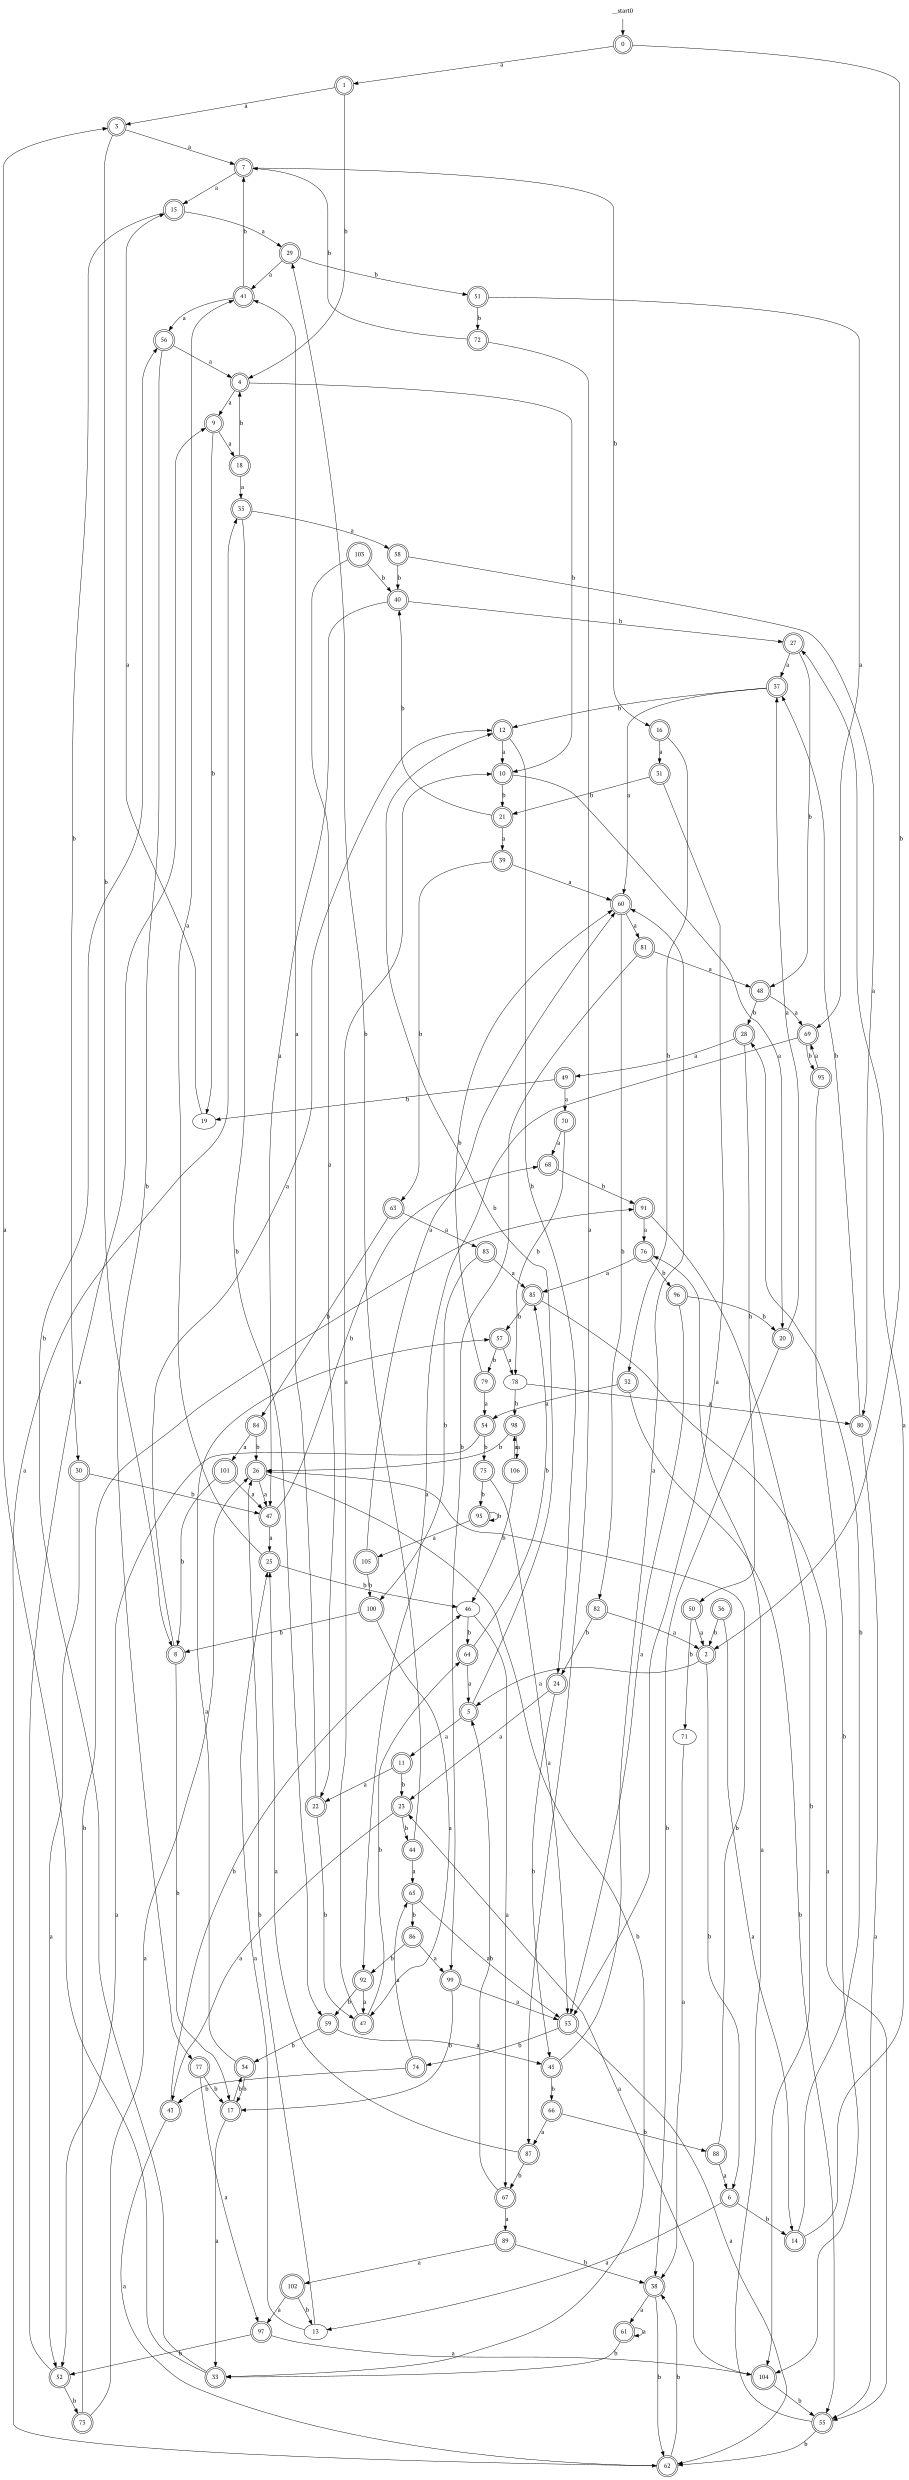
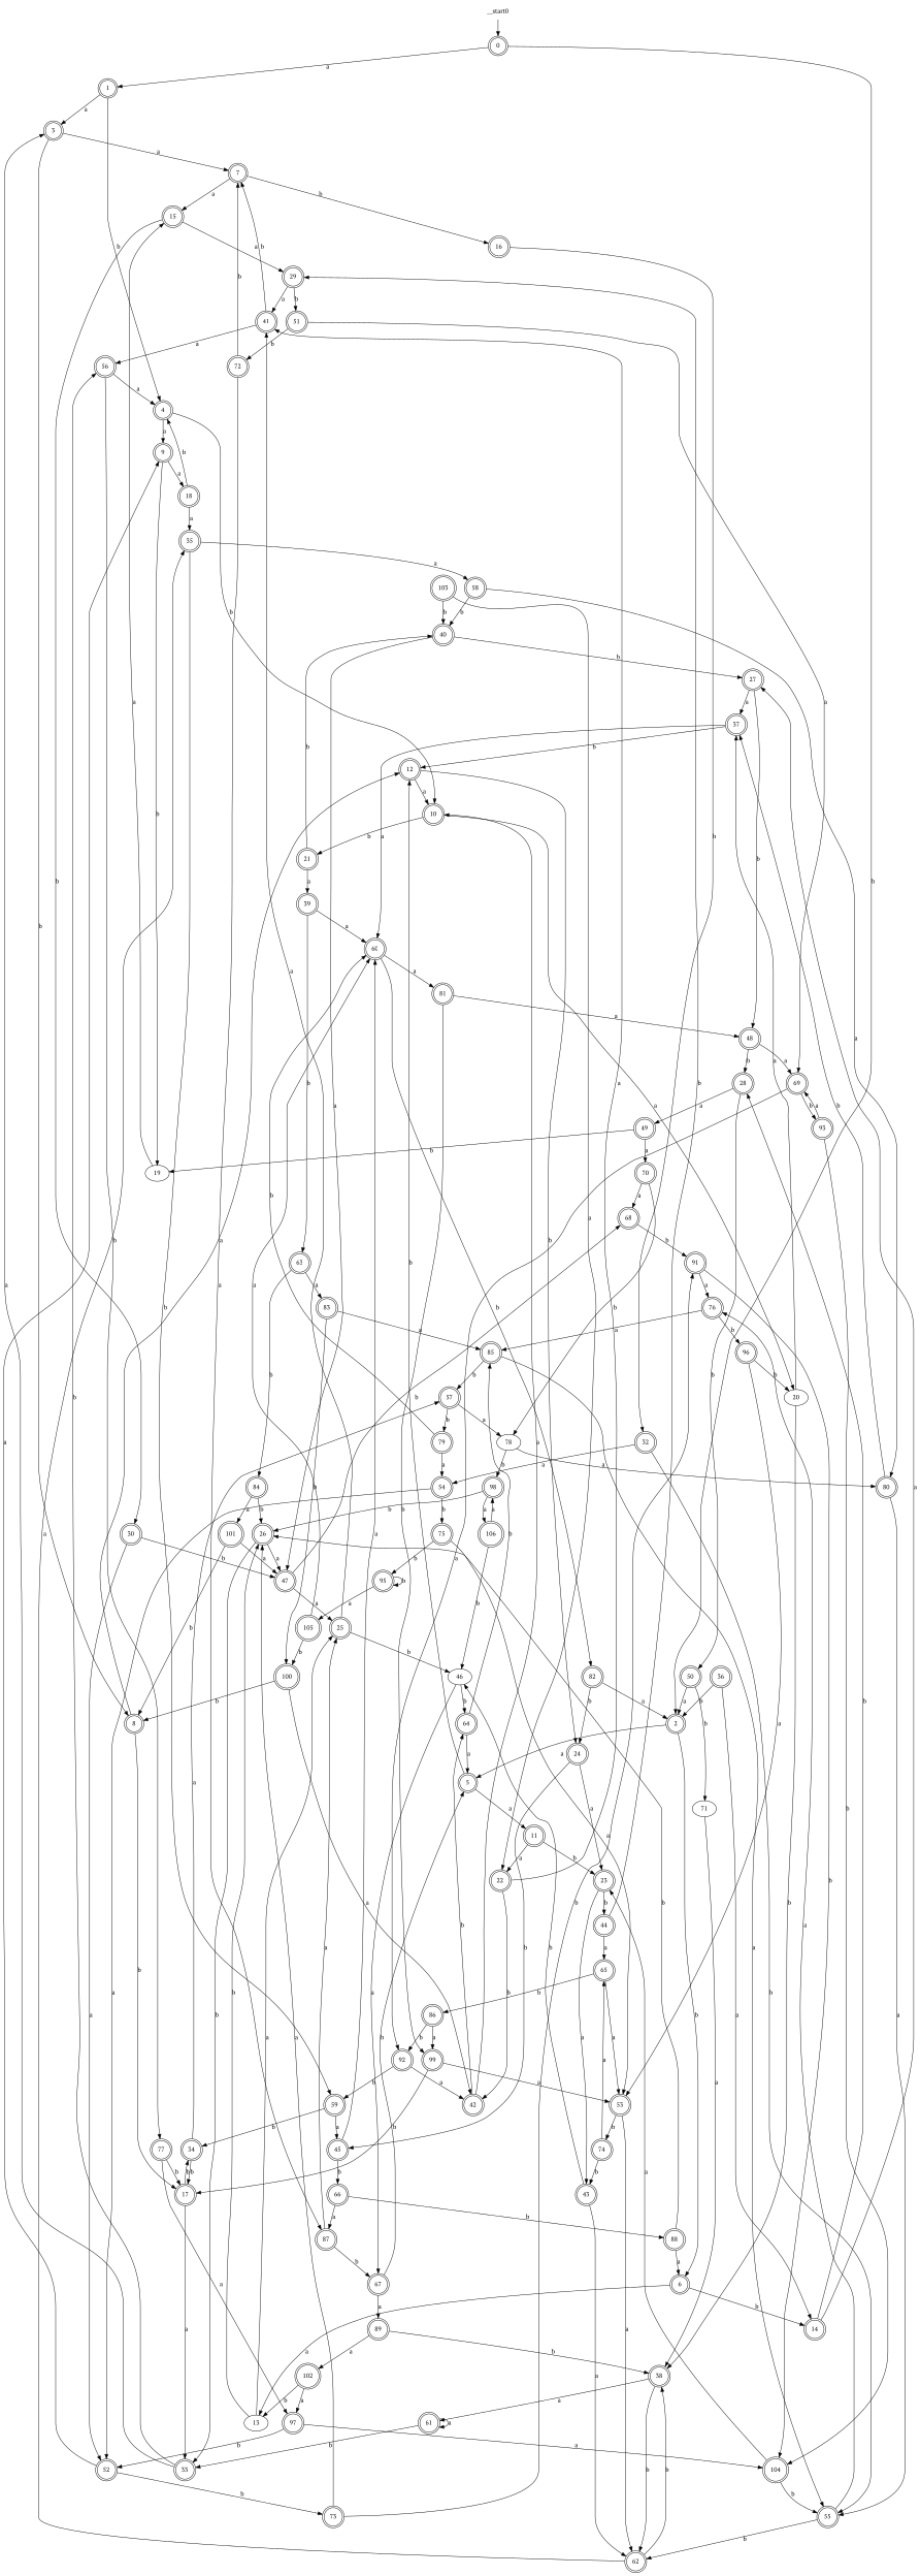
  digraph {
    fontname="PT Serif"
    node [fontname="PT Serif" shape=doublecircle]
    edge [fontname="PT Serif"]
    __start0 [shape=none]
    0
    1
    2
    3
    4
    5
    6
    7
    8
    9
    10
    11
    12
    13 [shape=""]
    14
    15
    16
    17
    18
    19 [shape=""]
-   20
+   20 [shape=ellipse]
    21
    22
    23
    24
    25
    26
    27
    28
    29
    30
-   31
    32
    33
    34
    35
    37
    38
    39
    40
    41
    42
    43
    44
    45
    46 [shape=""]
    47
    48
    49
    50
    51
    52
    53
    54
    55
    56
    57
    58
    59
    36
    60
    61
    62
    63
    64
    65
    66
    67
    68
    69
    70
    71 [shape=ellipse]
    72
    73
    74
    75
    76
    77
    78 [shape=""]
    79
    80
    81
    82
    83
    84
    85
    86
    87
    88
    89
    91
    92
    93
    95
    96
    97
    98
    99
    100
    101
    102
    104
    105
    106
    103
    __start0 -> 0
    0 -> 1 [label=a]
    0 -> 2 [label=b]
    1 -> 3 [label=a]
    1 -> 4 [label=b]
    2 -> 5 [label=a]
    2 -> 6 [label=b]
    3 -> 7 [label=a]
    3 -> 8 [label=b]
    4 -> 9 [label=a]
    4 -> 10 [label=b]
    5 -> 11 [label=a]
    5 -> 12 [label=b]
    6 -> 13 [label=a]
    6 -> 14 [label=b]
    7 -> 15 [label=a]
    7 -> 16 [label=b]
    8 -> 12 [label=a]
    8 -> 17 [label=b]
    9 -> 18 [label=a]
    9 -> 19 [label=b]
    10 -> 20 [label=a]
    10 -> 21 [label=b]
    11 -> 22 [label=a]
    11 -> 23 [label=b]
    12 -> 10 [label=a]
    12 -> 24 [label=b]
    13 -> 25 [label=a]
    13 -> 26 [label=b]
    14 -> 27 [label=a]
    14 -> 28 [label=b]
    15 -> 29 [label=a]
    15 -> 30 [label=b]
-   16 -> 31 [label=a]
    16 -> 32 [label=b]
    17 -> 33 [label=a]
    17 -> 34 [label=b]
    18 -> 4 [label=b]
    18 -> 35 [label=a]
    19 -> 15 [label=a]
    20 -> 37 [label=a]
    20 -> 38 [label=b]
    21 -> 39 [label=a]
    21 -> 40 [label=b]
    22 -> 41 [label=a]
    22 -> 42 [label=b]
    23 -> 43 [label=a]
    23 -> 44 [label=b]
    24 -> 23 [label=a]
    24 -> 45 [label=b]
    25 -> 41 [label=a]
    25 -> 46 [label=b]
    26 -> 33 [label=b]
    26 -> 47 [label=a]
    27 -> 37 [label=a]
    27 -> 48 [label=b]
    28 -> 49 [label=a]
    28 -> 50 [label=b]
    29 -> 41 [label=a]
    29 -> 51 [label=b]
    30 -> 47 [label=b]
    30 -> 52 [label=a]
-   31 -> 21 [label=b]
-   31 -> 53 [label=a]
    32 -> 54 [label=a]
    32 -> 55 [label=b]
    33 -> 3 [label=a]
    33 -> 56 [label=b]
    34 -> 17 [label=b]
    34 -> 57 [label=a]
    35 -> 58 [label=a]
    35 -> 59 [label=b]
    37 -> 12 [label=b]
    37 -> 60 [label=a]
    38 -> 61 [label=a]
    38 -> 62 [label=b]
    39 -> 60 [label=a]
    39 -> 63 [label=b]
    40 -> 27 [label=b]
    40 -> 47 [label=a]
    41 -> 7 [label=b]
    41 -> 56 [label=a]
    42 -> 10 [label=a]
    42 -> 64 [label=b]
    43 -> 46 [label=b]
    43 -> 62 [label=a]
    44 -> 29 [label=b]
    44 -> 65 [label=a]
    45 -> 60 [label=a]
    45 -> 66 [label=b]
    46 -> 64 [label=b]
    46 -> 67 [label=a]
    47 -> 25 [label=a]
    47 -> 68 [label=b]
    48 -> 28 [label=b]
    48 -> 69 [label=a]
    49 -> 19 [label=b]
    49 -> 70 [label=a]
    50 -> 2 [label=a]
    50 -> 71 [label=b]
    51 -> 69 [label=a]
    51 -> 72 [label=b]
    52 -> 9 [label=a]
    52 -> 73 [label=b]
    53 -> 62 [label=a]
    53 -> 74 [label=b]
    54 -> 52 [label=a]
    54 -> 75 [label=b]
    55 -> 62 [label=b]
    55 -> 76 [label=a]
    56 -> 4 [label=a]
    56 -> 77 [label=b]
    57 -> 78 [label=a]
    57 -> 79 [label=b]
    58 -> 40 [label=b]
    58 -> 80 [label=a]
    59 -> 34 [label=b]
    59 -> 45 [label=a]
    36 -> 2 [label=b]
    36 -> 14 [label=a]
    60 -> 81 [label=a]
    60 -> 82 [label=b]
    61 -> 33 [label=b]
    61 -> 61 [label=a]
    62 -> 35 [label=a]
    62 -> 38 [label=b]
    63 -> 83 [label=a]
    63 -> 84 [label=b]
    64 -> 5 [label=a]
    64 -> 85 [label=b]
    65 -> 53 [label=a]
    65 -> 86 [label=b]
    66 -> 87 [label=a]
    66 -> 88 [label=b]
    67 -> 5 [label=b]
    67 -> 89 [label=a]
    68 -> 91 [label=b]
    69 -> 92 [label=a]
    69 -> 93 [label=b]
    70 -> 68 [label=a]
    70 -> 78 [label=b]
    71 -> 38 [label=a]
    72 -> 7 [label=b]
    72 -> 87 [label=a]
    73 -> 26 [label=a]
    73 -> 91 [label=b]
    74 -> 43 [label=b]
    74 -> 65 [label=a]
    75 -> 53 [label=a]
    75 -> 95 [label=b]
    76 -> 85 [label=a]
    76 -> 96 [label=b]
    77 -> 17 [label=b]
    77 -> 97 [label=a]
    78 -> 80 [label=a]
    78 -> 98 [label=b]
    79 -> 54 [label=a]
    79 -> 60 [label=b]
    80 -> 37 [label=b]
    80 -> 55 [label=a]
    81 -> 48 [label=a]
    81 -> 99 [label=b]
    82 -> 2 [label=a]
    82 -> 24 [label=b]
    83 -> 85 [label=a]
    83 -> 100 [label=b]
    84 -> 26 [label=b]
    84 -> 101 [label=a]
    85 -> 55 [label=a]
    85 -> 57 [label=b]
    86 -> 92 [label=b]
    86 -> 99 [label=a]
    87 -> 25 [label=a]
    87 -> 67 [label=b]
    88 -> 6 [label=a]
    88 -> 26 [label=b]
    89 -> 38 [label=b]
    89 -> 102 [label=a]
    91 -> 76 [label=a]
    91 -> 104 [label=b]
    92 -> 42 [label=a]
    92 -> 59 [label=b]
    93 -> 69 [label=a]
    93 -> 104 [label=b]
    95 -> 95 [label=b]
    95 -> 105 [label=a]
    96 -> 20 [label=b]
    96 -> 53 [label=a]
    97 -> 52 [label=b]
    97 -> 104 [label=a]
    98 -> 26 [label=b]
    98 -> 106 [label=a]
    99 -> 17 [label=b]
    99 -> 53 [label=a]
    100 -> 8 [label=b]
    100 -> 42 [label=a]
    101 -> 8 [label=b]
    101 -> 47 [label=a]
    102 -> 13 [label=b]
    102 -> 97 [label=a]
    104 -> 23 [label=a]
    104 -> 55 [label=b]
    105 -> 60 [label=a]
    105 -> 100 [label=b]
    106 -> 46 [label=b]
    106 -> 98 [label=a]
    103 -> 22 [label=a]
    103 -> 40 [label=b]
  }
